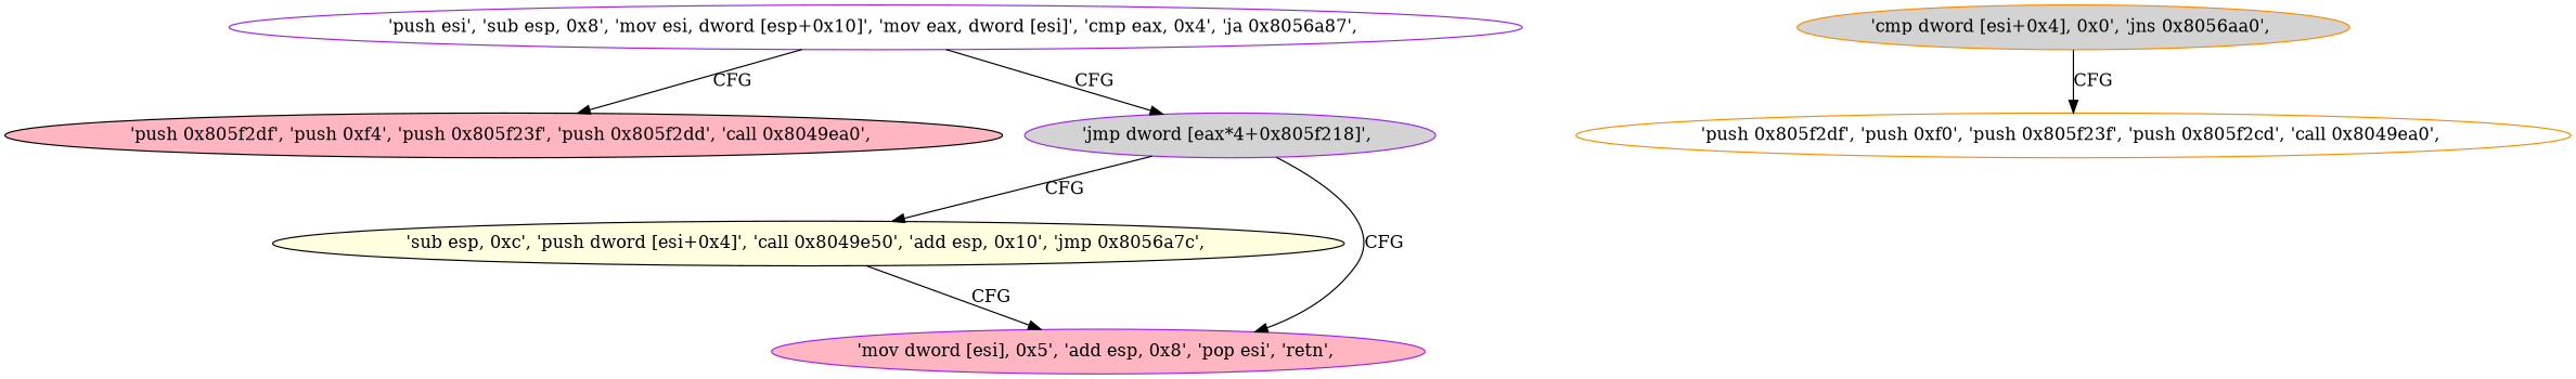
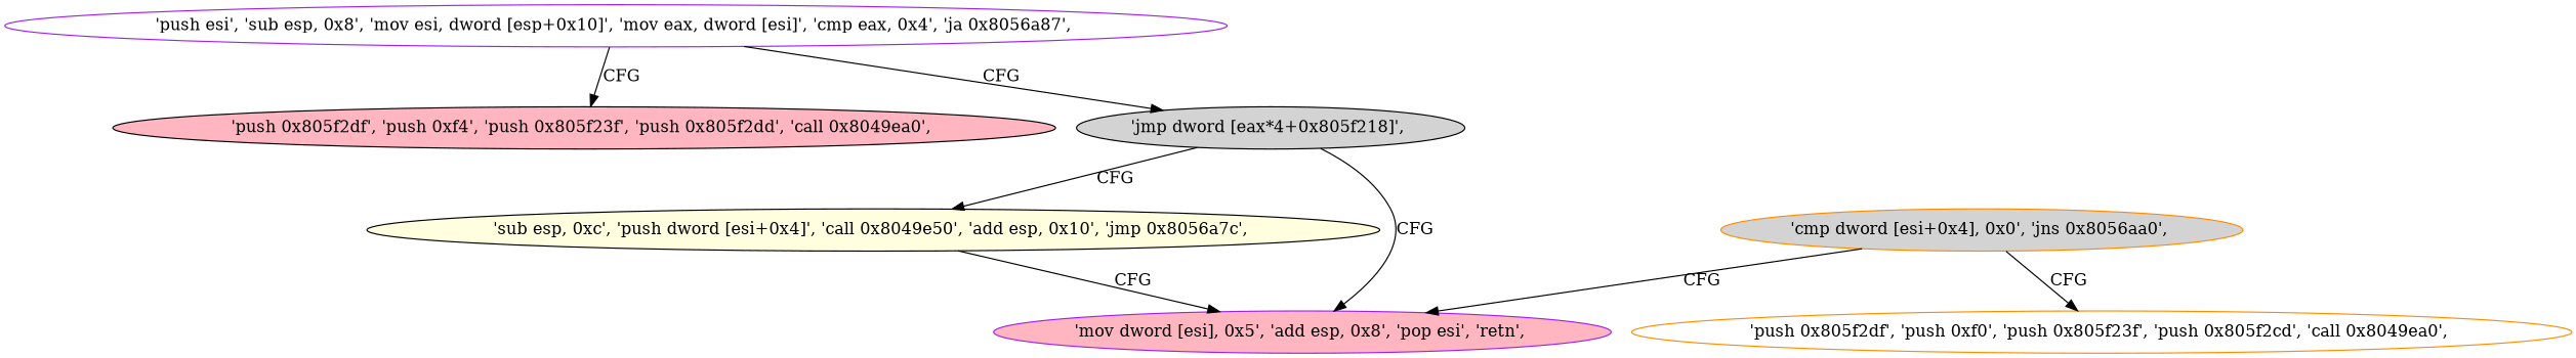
  digraph {
    node [color=purple fillcolor=white style=filled]
    n1 [label="'push esi', 'sub esp, 0x8', 'mov esi, dword [esp+0x10]', 'mov eax, dword [esi]', 'cmp eax, 0x4', 'ja 0x8056a87', "]
    n2 [color=black fillcolor=lightpink label="'push 0x805f2df', 'push 0xf4', 'push 0x805f23f', 'push 0x805f2dd', 'call 0x8049ea0', "]
-   n3 [fillcolor=lightgrey label="'jmp dword [eax*4+0x805f218]', "]
+   n3 [color=black fillcolor=lightgrey label="'jmp dword [eax*4+0x805f218]', "]
    n4 [color=black fillcolor=lightyellow label="'sub esp, 0xc', 'push dword [esi+0x4]', 'call 0x8049e50', 'add esp, 0x10', 'jmp 0x8056a7c', "]
    n5 [fillcolor=lightpink label="'mov dword [esi], 0x5', 'add esp, 0x8', 'pop esi', 'retn', "]
    n6 [color=darkorange fillcolor=lightgrey label="'cmp dword [esi+0x4], 0x0', 'jns 0x8056aa0', "]
    n7 [color=darkorange label="'push 0x805f2df', 'push 0xf0', 'push 0x805f23f', 'push 0x805f2cd', 'call 0x8049ea0', "]
    n1 -> n2 [label=CFG]
    n1 -> n3 [label=CFG]
    n3 -> n4 [label=CFG]
    n3 -> n5 [label=CFG]
    n4 -> n5 [label=CFG]
+   n6 -> n5 [label=CFG]
    n6 -> n7 [label=CFG]
  }
